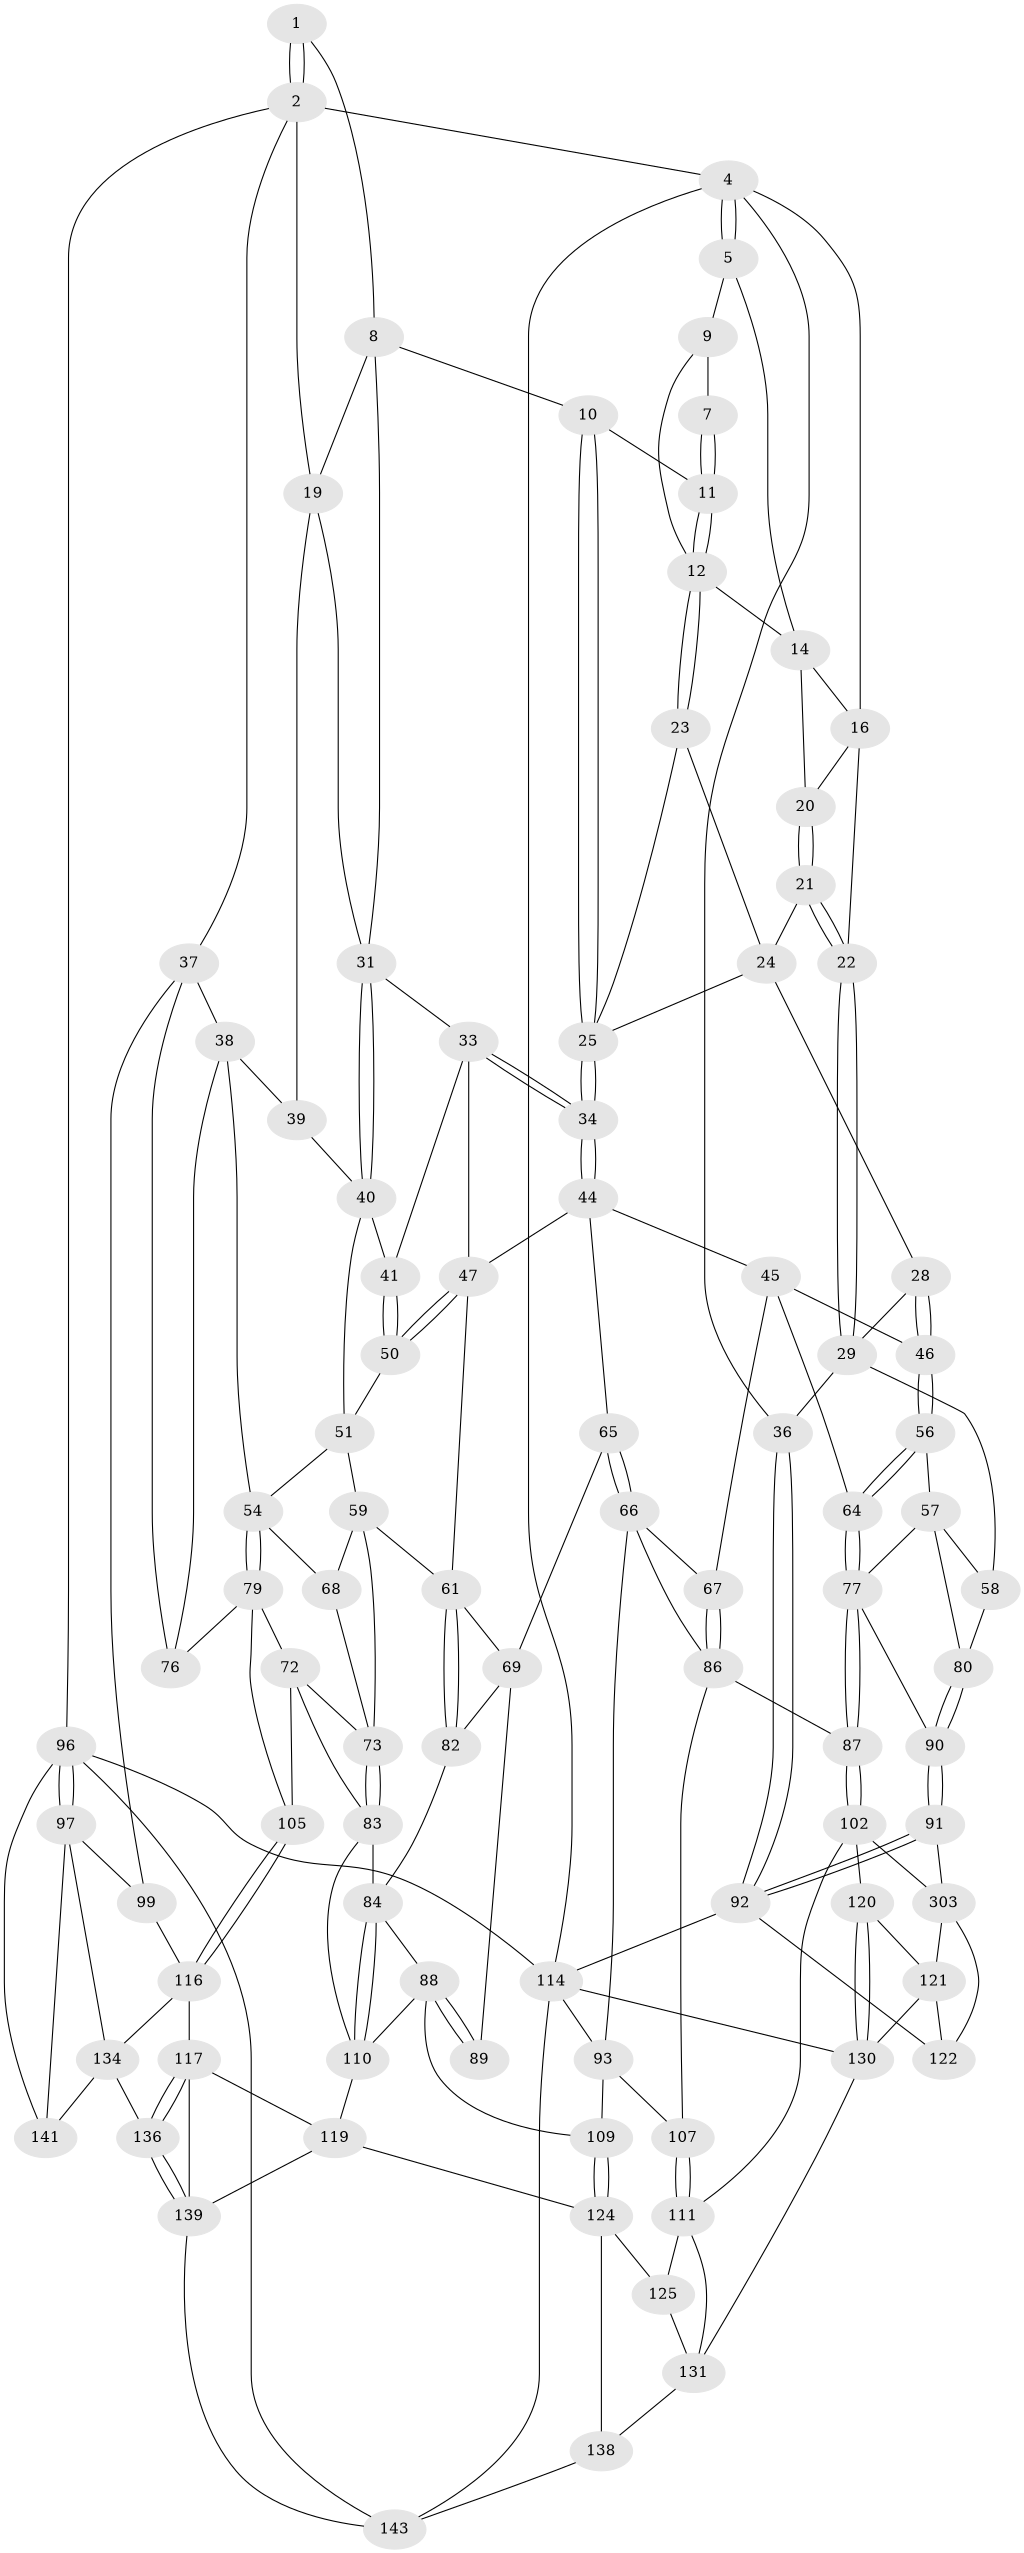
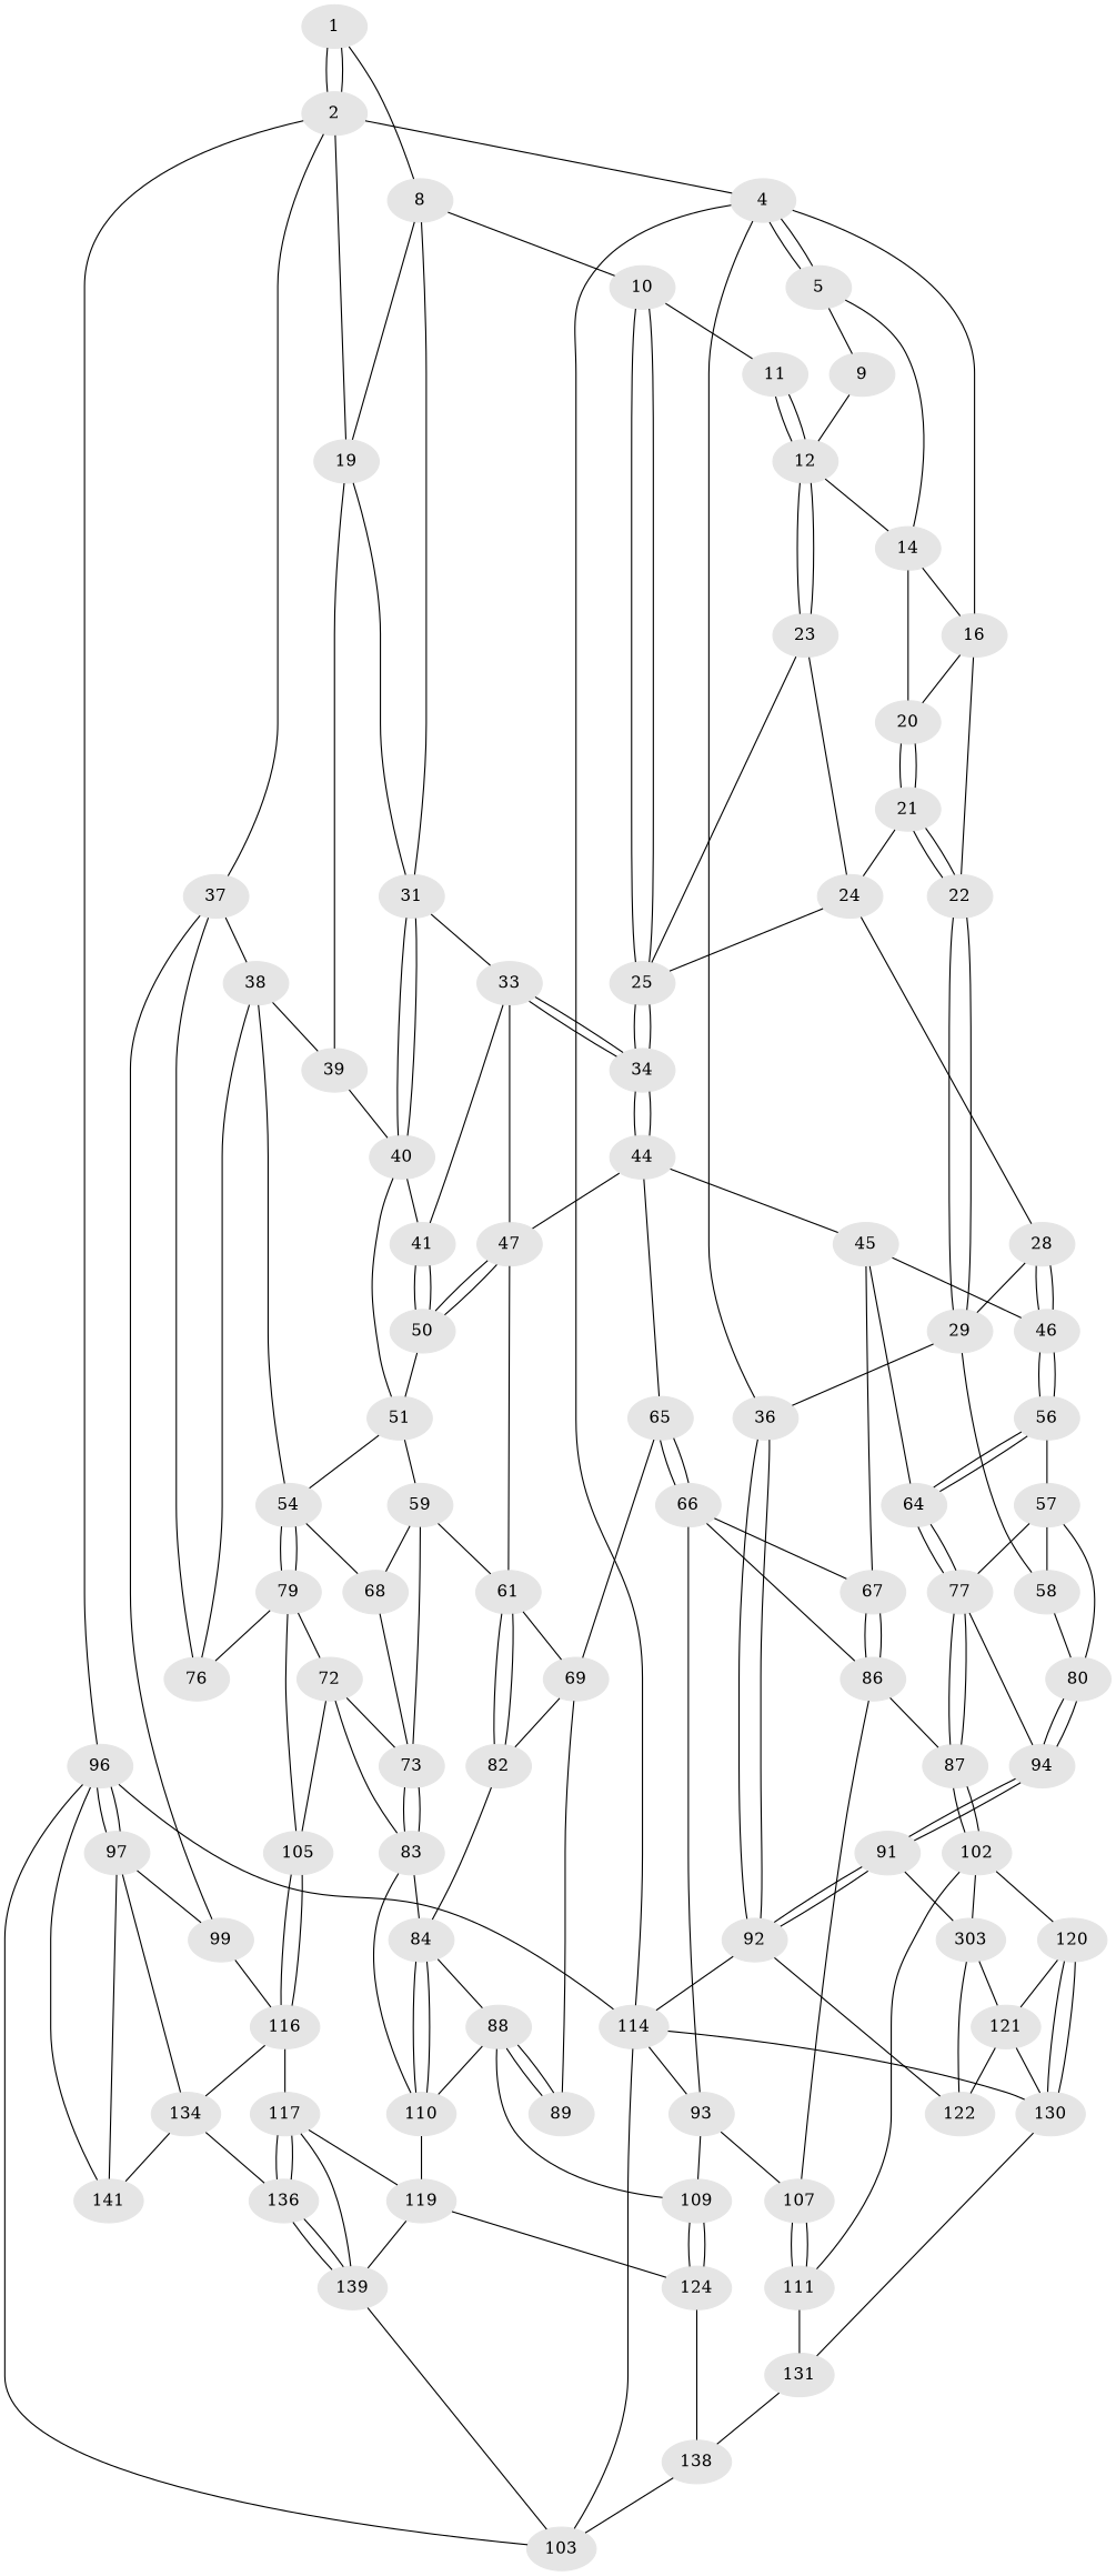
  graph {
    node [color=gray90 style=filled]
    2 [super="+3"]
    1
    8 [super="+9"]
    4 [super="+18"]
    19 [super="+30"]
    37 [super="+75"]
    96 [super="+142"]
    10
    31 [super="+32"]
    5
    16 [super="+17"]
    36
    114 [super="+133"]
    39
    38 [super="+53"]
    76
    99
    97 [super="+98"]
    141
-   143 [super="+144"]
+   143 [super="+144" label=103]
    n21 [label=9]
    14 [super="+15"]
    20
    22
    92 [super="+113"]
    93 [super="+106"]
    130 [super="+132"]
-   7
    12 [super="+13"]
    11
    23
    25 [super="+26"]
    33 [super="+42"]
    40 [super="+43"]
    34
    24 [super="+27"]
    21
    29 [super="+35"]
    28
    58
    46
    44 [super="+49"]
    56
    80
    41
    47 [super="+48"]
    51 [super="+52"]
    50
    61 [super="+62"]
    45 [super="+63"]
    65
    122
    54 [super="+55"]
    116 [super="+129"]
    68
    n56 [label=79 super="+81"]
    59 [super="+60"]
    64
    67
    69 [super="+70"]
    66 [super="+94"]
    77 [super="+78"]
    86 [super="+95"]
    57 [super="+79"]
    82
    73 [super="+74"]
    72 [super="+100"]
    105
    87
-   90
+   90 [label=94]
    83 [super="+101"]
    89
    84 [super="+85"]
    107
    109
    110 [super="+115"]
    102 [super="+112"]
    91
    88 [super="+108"]
    119 [super="+127"]
    111 [super="+126"]
    n82 [label=303 super="+104"]
    120
    124 [super="+128"]
    121 [super="+123"]
    134 [super="+135"]
    136
    117 [super="+118"]
-   125
    131 [super="+137"]
    138
    139 [super="+140"]
    2 -- 4
    2 -- 19
    2 -- 37
    2 -- 96
    1 -- 2
    1 -- 2
    1 -- 8
    8 -- 19
    8 -- 10
    8 -- 31
    4 -- 5
    4 -- 5
    4 -- 16
    4 -- 36
    4 -- 114
    19 -- 31
    19 -- 39
    37 -- 38
    37 -- 76
    37 -- 99
    96 -- 114
    96 -- 97
    96 -- 97
    96 -- 141
    96 -- 143
    10 -- 11
    10 -- 25
    10 -- 25
    31 -- 33
    31 -- 40
    31 -- 40
    5 -- n21
    5 -- 14
    16 -- 20
    16 -- 22
    36 -- 92
    36 -- 92
    114 -- 143
    114 -- 93
    114 -- 130
    39 -- 40
    38 -- 39
    38 -- 76
    38 -- 54
    99 -- 116
    97 -- 99
    97 -- 141
    97 -- 134
-   n21 -- 7
    n21 -- 12
    14 -- 16
    14 -- 20
    20 -- 21
    20 -- 21
    22 -- 29
    22 -- 29
    92 -- 114
    92 -- 122
    93 -- 107
    93 -- 109
    130 -- 131
-   7 -- 11
-   7 -- 11
    12 -- 14
    12 -- 23
    12 -- 23
    11 -- 12
    11 -- 12
    23 -- 25
    23 -- 24
    25 -- 34
    25 -- 34
    33 -- 34
    33 -- 34
    33 -- 41
    33 -- 47
    40 -- 41
    40 -- 51
    34 -- 44
    34 -- 44
    24 -- 25
    24 -- 28
    21 -- 22
    21 -- 22
    21 -- 24
    29 -- 36
    29 -- 58
    28 -- 29
    28 -- 46
    28 -- 46
    58 -- 80
    46 -- 56
    46 -- 56
    44 -- 47
    44 -- 45
    44 -- 65
    56 -- 64
    56 -- 64
    56 -- 57
    80 -- 90
    80 -- 90
    41 -- 50
    41 -- 50
    47 -- 50
    47 -- 50
    47 -- 61
    51 -- 54
    51 -- 59
    50 -- 51
    61 -- 69
    61 -- 82
    61 -- 82
    45 -- 46
    45 -- 64
    45 -- 67
    65 -- 69
    65 -- 66
    65 -- 66
    54 -- 68
    54 -- n56
    54 -- n56
    116 -- 134
    116 -- 117
    68 -- 73
    n56 -- 76
    n56 -- 72
    n56 -- 105
    59 -- 61
    59 -- 68
    59 -- 73
    64 -- 77
    64 -- 77
    67 -- 86
    67 -- 86
    69 -- 82
    69 -- 89
    66 -- 93
    66 -- 67
    66 -- 86
    77 -- 87
    77 -- 87
    77 -- 90
    86 -- 87
    86 -- 107
    57 -- 58
    57 -- 80
    57 -- 77
    82 -- 84
    73 -- 83
    73 -- 83
    72 -- 73
    72 -- 105
    72 -- 83
    105 -- 116
    105 -- 116
    87 -- 102
    87 -- 102
    90 -- 91
    90 -- 91
    83 -- 84
    83 -- 110
    84 -- 110
    84 -- 110
    84 -- 88
    107 -- 111
    107 -- 111
    109 -- 124
    109 -- 124
    110 -- 119
    102 -- 111
    102 -- n82
    102 -- 120
    91 -- 92
    91 -- 92
    91 -- n82
    88 -- 89
    88 -- 89
    88 -- 109
    88 -- 110
    119 -- 124
    119 -- 139
-   111 -- 125
    111 -- 131
    n82 -- 122
    n82 -- 121
    120 -- 130
    120 -- 130
    120 -- 121
-   124 -- 125
    124 -- 138
    121 -- 130
    121 -- 122
    134 -- 141
    134 -- 136
    136 -- 139
    136 -- 139
    117 -- 119
    117 -- 136
    117 -- 136
    117 -- 139
-   125 -- 131
    131 -- 138
    138 -- 143
    139 -- 143
  }
